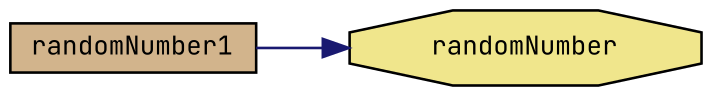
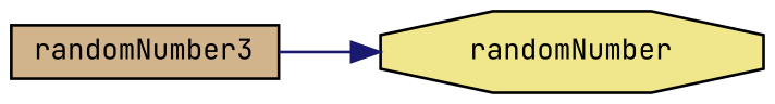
  digraph {
    rankdir=LR
    fontname="JetBrains Mono"
    node [color=black fontname="JetBrains Mono" fontsize=10 style=filled]
-   n1 [fillcolor=tan fontcolor=black height=0.2 label=randomNumber1 shape=box width=0.4]
+   n1 [fillcolor=tan fontcolor=black height=0.2 label=randomNumber3 shape=box width=0.4]
    n2 [fillcolor=khaki height=0.2 label=randomNumber shape=octagon width=0.4]
    n1 -> n2 [color=midnightblue fontname="JetBrains Mono" fontsize=10 labelfontname=Helvetica labelfontsize=10 style=solid]
  }
